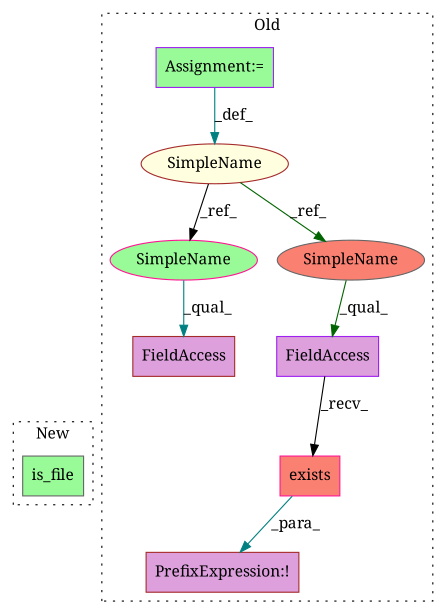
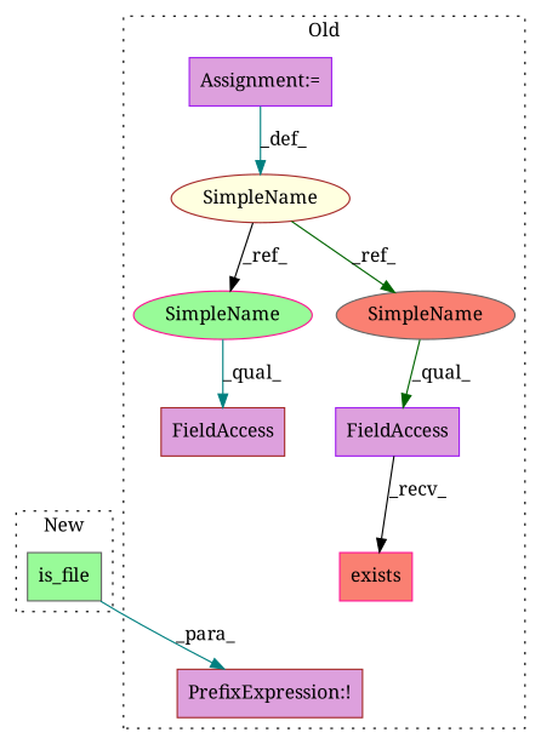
  digraph {
    fontname="Noto Serif"
    node [a=42 color=brown fillcolor=plum fontname="Noto Serif" l=2 s=1439 shape=box style=filled]
    edge [color=teal fontname="Noto Serif"]
    n1 [a=32 color=deeppink fillcolor=salmon l="7,1" label=exists s="1447,1463"]
    n2 [a=22 color=purple l=7 label=FieldAccess]
    n3 [a=38 l=1 label="PrefixExpression:!" s=1438]
    n4 [fillcolor=lightyellow label=SimpleName s=1356 shape=ellipse]
    n5 [a=22 l=7 label=FieldAccess s=1393]
-   n6 [a=7 color=purple fillcolor=palegreen label="Assignment:=" s=1356]
+   n6 [a=7 color=purple label="Assignment:=" s=1356]
    n7 [color=deeppink fillcolor=palegreen label=SimpleName s=1393 shape=ellipse]
    n8 [color=gray40 fillcolor=salmon label=SimpleName shape=ellipse]
    n9 [a=32 color=gray40 fillcolor=palegreen l=9 label=is_file s=1392]
    subgraph cluster_1 {
      label=Old
      style=dotted
      n1
      n2
      n3
      n4
      n5
      n6
      n7
      n8
    }
    subgraph cluster_2 {
      label=New
      style=dotted
      n9
    }
-   n1 -> n3 [label=_para_]
+   n9 -> n3 [label=_para_]
    n2 -> n1 [color=black label=_recv_]
    n4 -> n7 [color=black label=_ref_]
    n4 -> n8 [color=darkgreen label=_ref_]
    n6 -> n4 [label=_def_]
    n7 -> n5 [label=_qual_]
    n8 -> n2 [color=darkgreen label=_qual_]
  }
